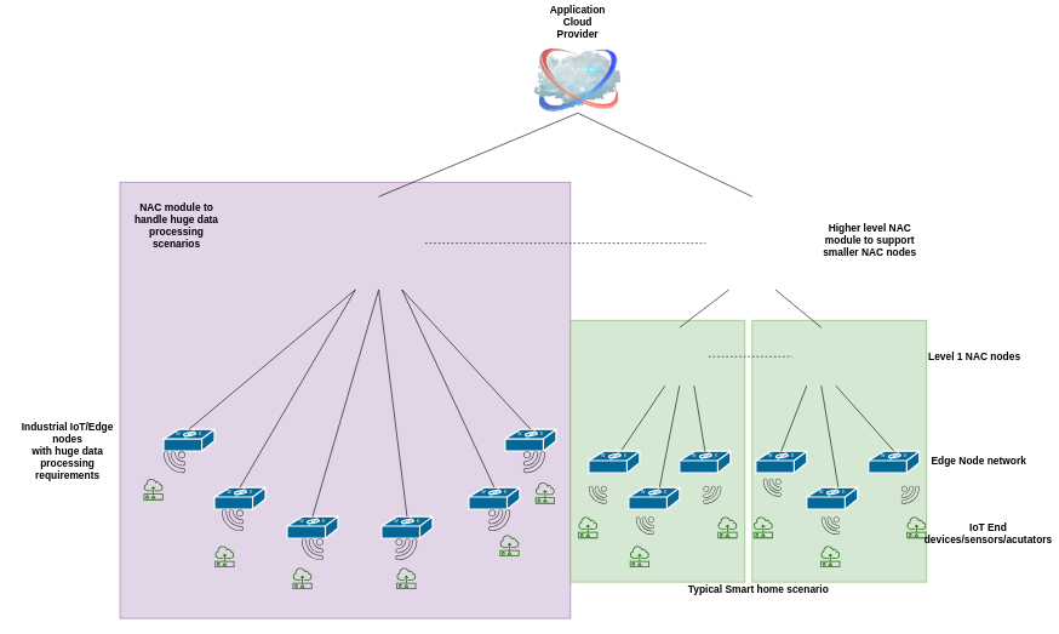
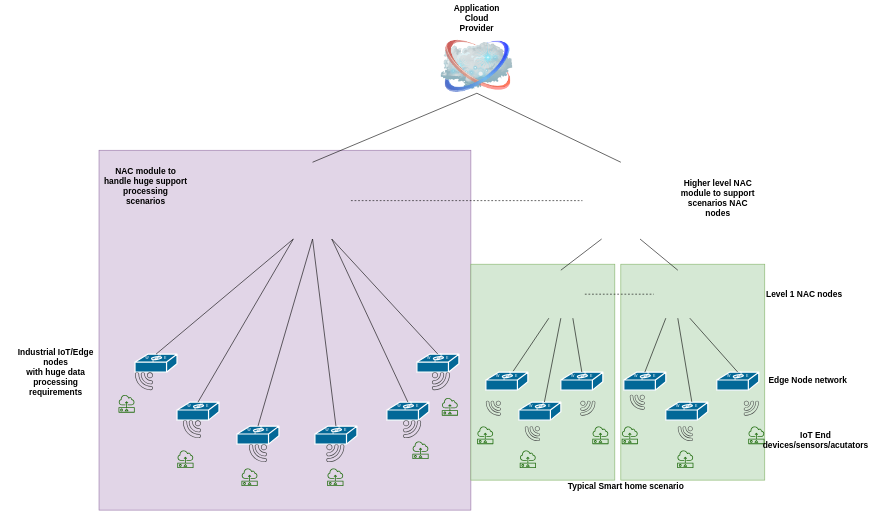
  <mxCell id="0" />
  <mxCell id="1" parent="0" />
  <mxCell id="2" value="" style="image;html=1;labelBackgroundColor=#ffffff;image=img/lib/clip_art/networking/Cloud_128x128.png" parent="1" vertex="1"><mxGeometry x="734" y="65" width="120" height="90" as="geometry" /></mxCell>
  <mxCell id="3" value="" style="shape=image;html=1;verticalAlign=top;verticalLabelPosition=bottom;labelBackgroundColor=#ffffff;imageAspect=0;aspect=fixed;image=https://cdn0.iconfinder.com/data/icons/business-and-education-1/512/221_computing_data__storage_network-128.png" parent="1" vertex="1"><mxGeometry x="970" y="270" width="128" height="128" as="geometry" /></mxCell>
  <mxCell id="4" value="" style="endArrow=none;html=1;exitX=0.5;exitY=0;exitDx=0;exitDy=0;entryX=0.5;entryY=1;entryDx=0;entryDy=0;" parent="1" source="3" target="2" edge="1"><mxGeometry width="50" height="50" relative="1" as="geometry"><mxPoint x="530" y="280" as="sourcePoint" /><mxPoint x="964" y="165" as="targetPoint" /></mxGeometry></mxCell>
  <mxCell id="5" value="" style="rounded=0;whiteSpace=wrap;html=1;fillColor=#e1d5e7;strokeColor=#9673a6;" parent="1" vertex="1"><mxGeometry x="164" y="250" width="620" height="600" as="geometry" /></mxCell>
  <mxCell id="6" value="" style="shape=image;html=1;verticalAlign=top;verticalLabelPosition=bottom;labelBackgroundColor=#ffffff;imageAspect=0;aspect=fixed;image=https://cdn0.iconfinder.com/data/icons/business-and-education-1/512/221_computing_data__storage_network-128.png" parent="1" vertex="1"><mxGeometry x="456" y="270" width="128" height="128" as="geometry" /></mxCell>
  <mxCell id="7" value="" style="shape=mxgraph.cisco.wireless.wireless_location_appliance;html=1;dashed=0;fillColor=#036897;strokeColor=#ffffff;strokeWidth=2;verticalLabelPosition=bottom;verticalAlign=top" parent="1" vertex="1"><mxGeometry x="294" y="670" width="70" height="30" as="geometry" /></mxCell>
  <mxCell id="8" value="" style="shape=mxgraph.cisco.wireless.wireless_location_appliance;html=1;dashed=0;fillColor=#036897;strokeColor=#ffffff;strokeWidth=2;verticalLabelPosition=bottom;verticalAlign=top" parent="1" vertex="1"><mxGeometry x="394" y="710" width="70" height="30" as="geometry" /></mxCell>
  <mxCell id="9" value="" style="shape=mxgraph.cisco.wireless.wireless_location_appliance;html=1;dashed=0;fillColor=#036897;strokeColor=#ffffff;strokeWidth=2;verticalLabelPosition=bottom;verticalAlign=top" parent="1" vertex="1"><mxGeometry x="524" y="710" width="70" height="30" as="geometry" /></mxCell>
  <mxCell id="10" value="" style="shape=mxgraph.cisco.wireless.wireless_location_appliance;html=1;dashed=0;fillColor=#036897;strokeColor=#ffffff;strokeWidth=2;verticalLabelPosition=bottom;verticalAlign=top" parent="1" vertex="1"><mxGeometry x="644" y="670" width="70" height="30" as="geometry" /></mxCell>
  <mxCell id="11" value="" style="shape=mxgraph.cisco.wireless.wireless_location_appliance;html=1;dashed=0;fillColor=#036897;strokeColor=#ffffff;strokeWidth=2;verticalLabelPosition=bottom;verticalAlign=top" parent="1" vertex="1"><mxGeometry x="224" y="590" width="70" height="30" as="geometry" /></mxCell>
  <mxCell id="12" value="" style="shape=mxgraph.cisco.wireless.wireless_location_appliance;html=1;dashed=0;fillColor=#036897;strokeColor=#ffffff;strokeWidth=2;verticalLabelPosition=bottom;verticalAlign=top" parent="1" vertex="1"><mxGeometry x="694" y="590" width="70" height="30" as="geometry" /></mxCell>
  <mxCell id="13" value="" style="endArrow=none;html=1;entryX=0.5;entryY=0;entryDx=0;entryDy=0;entryPerimeter=0;exitX=0.25;exitY=1;exitDx=0;exitDy=0;" parent="1" source="6" target="11" edge="1"><mxGeometry width="50" height="50" relative="1" as="geometry"><mxPoint x="224" y="810" as="sourcePoint" /><mxPoint x="274" y="760" as="targetPoint" /></mxGeometry></mxCell>
  <mxCell id="14" value="" style="endArrow=none;html=1;entryX=0.5;entryY=0;entryDx=0;entryDy=0;entryPerimeter=0;exitX=0.25;exitY=1;exitDx=0;exitDy=0;" parent="1" source="6" target="7" edge="1"><mxGeometry width="50" height="50" relative="1" as="geometry"><mxPoint x="498" y="408" as="sourcePoint" /><mxPoint x="269" y="600" as="targetPoint" /></mxGeometry></mxCell>
  <mxCell id="15" value="" style="endArrow=none;html=1;entryX=0.5;entryY=0;entryDx=0;entryDy=0;entryPerimeter=0;exitX=0.5;exitY=1;exitDx=0;exitDy=0;" parent="1" source="6" target="8" edge="1"><mxGeometry width="50" height="50" relative="1" as="geometry"><mxPoint x="498" y="408" as="sourcePoint" /><mxPoint x="339" y="680" as="targetPoint" /></mxGeometry></mxCell>
  <mxCell id="16" value="" style="endArrow=none;html=1;entryX=0.5;entryY=0;entryDx=0;entryDy=0;entryPerimeter=0;exitX=0.5;exitY=1;exitDx=0;exitDy=0;" parent="1" source="6" target="9" edge="1"><mxGeometry width="50" height="50" relative="1" as="geometry"><mxPoint x="530" y="408" as="sourcePoint" /><mxPoint x="439" y="720" as="targetPoint" /></mxGeometry></mxCell>
  <mxCell id="17" value="" style="endArrow=none;html=1;exitX=0.75;exitY=1;exitDx=0;exitDy=0;entryX=0.5;entryY=0;entryDx=0;entryDy=0;entryPerimeter=0;" parent="1" source="6" target="10" edge="1"><mxGeometry width="50" height="50" relative="1" as="geometry"><mxPoint x="530" y="408" as="sourcePoint" /><mxPoint x="674" y="660" as="targetPoint" /></mxGeometry></mxCell>
  <mxCell id="18" value="" style="endArrow=none;html=1;exitX=0.75;exitY=1;exitDx=0;exitDy=0;entryX=0.5;entryY=0;entryDx=0;entryDy=0;entryPerimeter=0;" parent="1" source="6" target="12" edge="1"><mxGeometry width="50" height="50" relative="1" as="geometry"><mxPoint x="562" y="408" as="sourcePoint" /><mxPoint x="689" y="680" as="targetPoint" /></mxGeometry></mxCell>
  <mxCell id="19" value="" style="pointerEvents=1;shadow=0;dashed=0;html=1;strokeColor=none;fillColor=#434445;aspect=fixed;labelPosition=center;verticalLabelPosition=bottom;verticalAlign=top;align=center;outlineConnect=0;shape=mxgraph.vvd.wi_fi;direction=south;" parent="1" vertex="1"><mxGeometry x="719" y="620" width="30" height="30" as="geometry" /></mxCell>
  <mxCell id="20" value="" style="outlineConnect=0;fontColor=#232F3E;gradientColor=none;fillColor=#277116;strokeColor=none;dashed=0;verticalLabelPosition=bottom;verticalAlign=top;align=center;html=1;fontSize=12;fontStyle=0;aspect=fixed;pointerEvents=1;shape=mxgraph.aws4.sensor;" parent="1" vertex="1"><mxGeometry x="196" y="657.5" width="28" height="30" as="geometry" /></mxCell>
  <mxCell id="21" value="" style="outlineConnect=0;fontColor=#232F3E;gradientColor=none;fillColor=#277116;strokeColor=none;dashed=0;verticalLabelPosition=bottom;verticalAlign=top;align=center;html=1;fontSize=12;fontStyle=0;aspect=fixed;pointerEvents=1;shape=mxgraph.aws4.sensor;" parent="1" vertex="1"><mxGeometry x="294" y="750" width="28" height="30" as="geometry" /></mxCell>
  <mxCell id="22" value="" style="outlineConnect=0;fontColor=#232F3E;gradientColor=none;fillColor=#277116;strokeColor=none;dashed=0;verticalLabelPosition=bottom;verticalAlign=top;align=center;html=1;fontSize=12;fontStyle=0;aspect=fixed;pointerEvents=1;shape=mxgraph.aws4.sensor;" parent="1" vertex="1"><mxGeometry x="401" y="780" width="28" height="30" as="geometry" /></mxCell>
  <mxCell id="23" value="" style="outlineConnect=0;fontColor=#232F3E;gradientColor=none;fillColor=#277116;strokeColor=none;dashed=0;verticalLabelPosition=bottom;verticalAlign=top;align=center;html=1;fontSize=12;fontStyle=0;aspect=fixed;pointerEvents=1;shape=mxgraph.aws4.sensor;" parent="1" vertex="1"><mxGeometry x="544" y="780" width="28" height="30" as="geometry" /></mxCell>
  <mxCell id="24" value="" style="outlineConnect=0;fontColor=#232F3E;gradientColor=none;fillColor=#277116;strokeColor=none;dashed=0;verticalLabelPosition=bottom;verticalAlign=top;align=center;html=1;fontSize=12;fontStyle=0;aspect=fixed;pointerEvents=1;shape=mxgraph.aws4.sensor;" parent="1" vertex="1"><mxGeometry x="686" y="735" width="28" height="30" as="geometry" /></mxCell>
  <mxCell id="25" value="" style="outlineConnect=0;fontColor=#232F3E;gradientColor=none;fillColor=#277116;strokeColor=none;dashed=0;verticalLabelPosition=bottom;verticalAlign=top;align=center;html=1;fontSize=12;fontStyle=0;aspect=fixed;pointerEvents=1;shape=mxgraph.aws4.sensor;" parent="1" vertex="1"><mxGeometry x="735" y="662.5" width="28" height="30" as="geometry" /></mxCell>
  <mxCell id="26" value="" style="pointerEvents=1;shadow=0;dashed=0;html=1;strokeColor=none;fillColor=#434445;aspect=fixed;labelPosition=center;verticalLabelPosition=bottom;verticalAlign=top;align=center;outlineConnect=0;shape=mxgraph.vvd.wi_fi;direction=south;" parent="1" vertex="1"><mxGeometry x="671" y="700" width="30" height="30" as="geometry" /></mxCell>
  <mxCell id="27" value="" style="pointerEvents=1;shadow=0;dashed=0;html=1;strokeColor=none;fillColor=#434445;aspect=fixed;labelPosition=center;verticalLabelPosition=bottom;verticalAlign=top;align=center;outlineConnect=0;shape=mxgraph.vvd.wi_fi;direction=south;" parent="1" vertex="1"><mxGeometry x="543" y="740" width="30" height="30" as="geometry" /></mxCell>
  <mxCell id="28" value="" style="pointerEvents=1;shadow=0;dashed=0;html=1;strokeColor=none;fillColor=#434445;aspect=fixed;labelPosition=center;verticalLabelPosition=bottom;verticalAlign=top;align=center;outlineConnect=0;shape=mxgraph.vvd.wi_fi;direction=west;" parent="1" vertex="1"><mxGeometry x="414" y="740" width="30" height="30" as="geometry" /></mxCell>
  <mxCell id="29" value="" style="pointerEvents=1;shadow=0;dashed=0;html=1;strokeColor=none;fillColor=#434445;aspect=fixed;labelPosition=center;verticalLabelPosition=bottom;verticalAlign=top;align=center;outlineConnect=0;shape=mxgraph.vvd.wi_fi;direction=west;" parent="1" vertex="1"><mxGeometry x="304" y="700" width="30" height="30" as="geometry" /></mxCell>
  <mxCell id="30" value="" style="pointerEvents=1;shadow=0;dashed=0;html=1;strokeColor=none;fillColor=#434445;aspect=fixed;labelPosition=center;verticalLabelPosition=bottom;verticalAlign=top;align=center;outlineConnect=0;shape=mxgraph.vvd.wi_fi;direction=west;" parent="1" vertex="1"><mxGeometry x="224" y="620" width="30" height="30" as="geometry" /></mxCell>
  <mxCell id="31" value="" style="endArrow=none;html=1;exitX=0.5;exitY=0;exitDx=0;exitDy=0;entryX=0.5;entryY=1;entryDx=0;entryDy=0;" parent="1" source="6" edge="1" target="2"><mxGeometry width="50" height="50" relative="1" as="geometry"><mxPoint x="498" y="408" as="sourcePoint" /><mxPoint x="524" y="200" as="targetPoint" /></mxGeometry></mxCell>
  <mxCell id="32" value="" style="rounded=0;whiteSpace=wrap;html=1;fillColor=#d5e8d4;strokeColor=#82b366;" parent="1" vertex="1"><mxGeometry x="784" y="440" width="240" height="360" as="geometry" /></mxCell>
  <mxCell id="33" value="" style="shape=mxgraph.cisco.wireless.wireless_location_appliance;html=1;dashed=0;fillColor=#036897;strokeColor=#ffffff;strokeWidth=2;verticalLabelPosition=bottom;verticalAlign=top" parent="1" vertex="1"><mxGeometry x="864" y="670" width="70" height="30" as="geometry" /></mxCell>
  <mxCell id="34" value="" style="shape=mxgraph.cisco.wireless.wireless_location_appliance;html=1;dashed=0;fillColor=#036897;strokeColor=#ffffff;strokeWidth=2;verticalLabelPosition=bottom;verticalAlign=top" parent="1" vertex="1"><mxGeometry x="809" y="620" width="70" height="30" as="geometry" /></mxCell>
  <mxCell id="35" value="" style="shape=mxgraph.cisco.wireless.wireless_location_appliance;html=1;dashed=0;fillColor=#036897;strokeColor=#ffffff;strokeWidth=2;verticalLabelPosition=bottom;verticalAlign=top" parent="1" vertex="1"><mxGeometry x="934" y="620" width="70" height="30" as="geometry" /></mxCell>
  <mxCell id="36" value="" style="endArrow=none;html=1;exitX=0.25;exitY=1;exitDx=0;exitDy=0;entryX=0.651;entryY=-0.056;entryDx=0;entryDy=0;entryPerimeter=0;" parent="1" target="34" edge="1"><mxGeometry width="50" height="50" relative="1" as="geometry"><mxPoint x="914" y="530" as="sourcePoint" /><mxPoint x="739" y="600" as="targetPoint" /></mxGeometry></mxCell>
  <mxCell id="37" value="" style="endArrow=none;html=1;exitX=0.5;exitY=1;exitDx=0;exitDy=0;entryX=0.608;entryY=-0.004;entryDx=0;entryDy=0;entryPerimeter=0;" parent="1" target="33" edge="1"><mxGeometry width="50" height="50" relative="1" as="geometry"><mxPoint x="934" y="530" as="sourcePoint" /><mxPoint x="864.57" y="628.32" as="targetPoint" /></mxGeometry></mxCell>
  <mxCell id="38" value="" style="endArrow=none;html=1;exitX=0.75;exitY=1;exitDx=0;exitDy=0;entryX=0.5;entryY=0;entryDx=0;entryDy=0;entryPerimeter=0;" parent="1" target="35" edge="1"><mxGeometry width="50" height="50" relative="1" as="geometry"><mxPoint x="954" y="530" as="sourcePoint" /><mxPoint x="916.56" y="679.88" as="targetPoint" /></mxGeometry></mxCell>
  <mxCell id="39" value="" style="pointerEvents=1;shadow=0;dashed=0;html=1;strokeColor=none;fillColor=#434445;aspect=fixed;labelPosition=center;verticalLabelPosition=bottom;verticalAlign=top;align=center;outlineConnect=0;shape=mxgraph.vvd.wi_fi;direction=west;" parent="1" vertex="1"><mxGeometry x="809" y="667.5" width="25" height="25" as="geometry" /></mxCell>
  <mxCell id="40" value="" style="pointerEvents=1;shadow=0;dashed=0;html=1;strokeColor=none;fillColor=#434445;aspect=fixed;labelPosition=center;verticalLabelPosition=bottom;verticalAlign=top;align=center;outlineConnect=0;shape=mxgraph.vvd.wi_fi;direction=west;" parent="1" vertex="1"><mxGeometry x="874" y="710" width="25" height="25" as="geometry" /></mxCell>
  <mxCell id="41" value="" style="pointerEvents=1;shadow=0;dashed=0;html=1;strokeColor=none;fillColor=#434445;aspect=fixed;labelPosition=center;verticalLabelPosition=bottom;verticalAlign=top;align=center;outlineConnect=0;shape=mxgraph.vvd.wi_fi;direction=south;" parent="1" vertex="1"><mxGeometry x="966.5" y="667.5" width="25" height="25" as="geometry" /></mxCell>
  <mxCell id="42" value="" style="outlineConnect=0;fontColor=#232F3E;gradientColor=none;fillColor=#277116;strokeColor=none;dashed=0;verticalLabelPosition=bottom;verticalAlign=top;align=center;html=1;fontSize=12;fontStyle=0;aspect=fixed;pointerEvents=1;shape=mxgraph.aws4.sensor;" parent="1" vertex="1"><mxGeometry x="986" y="710" width="28" height="30" as="geometry" /></mxCell>
  <mxCell id="43" value="" style="outlineConnect=0;fontColor=#232F3E;gradientColor=none;fillColor=#277116;strokeColor=none;dashed=0;verticalLabelPosition=bottom;verticalAlign=top;align=center;html=1;fontSize=12;fontStyle=0;aspect=fixed;pointerEvents=1;shape=mxgraph.aws4.sensor;" parent="1" vertex="1"><mxGeometry x="865" y="750" width="28" height="30" as="geometry" /></mxCell>
  <mxCell id="44" value="" style="outlineConnect=0;fontColor=#232F3E;gradientColor=none;fillColor=#277116;strokeColor=none;dashed=0;verticalLabelPosition=bottom;verticalAlign=top;align=center;html=1;fontSize=12;fontStyle=0;aspect=fixed;pointerEvents=1;shape=mxgraph.aws4.sensor;" parent="1" vertex="1"><mxGeometry x="794" y="710" width="28" height="30" as="geometry" /></mxCell>
  <mxCell id="45" value="" style="rounded=0;whiteSpace=wrap;html=1;fillColor=#d5e8d4;strokeColor=#82b366;" parent="1" vertex="1"><mxGeometry x="1034" y="440" width="240" height="360" as="geometry" /></mxCell>
  <mxCell id="46" value="" style="shape=mxgraph.cisco.wireless.wireless_location_appliance;html=1;dashed=0;fillColor=#036897;strokeColor=#ffffff;strokeWidth=2;verticalLabelPosition=bottom;verticalAlign=top" parent="1" vertex="1"><mxGeometry x="1039" y="620" width="70" height="30" as="geometry" /></mxCell>
  <mxCell id="47" value="" style="shape=mxgraph.cisco.wireless.wireless_location_appliance;html=1;dashed=0;fillColor=#036897;strokeColor=#ffffff;strokeWidth=2;verticalLabelPosition=bottom;verticalAlign=top" parent="1" vertex="1"><mxGeometry x="1109" y="670" width="70" height="30" as="geometry" /></mxCell>
  <mxCell id="48" value="" style="shape=mxgraph.cisco.wireless.wireless_location_appliance;html=1;dashed=0;fillColor=#036897;strokeColor=#ffffff;strokeWidth=2;verticalLabelPosition=bottom;verticalAlign=top" parent="1" vertex="1"><mxGeometry x="1194" y="620" width="70" height="30" as="geometry" /></mxCell>
  <mxCell id="49" value="" style="endArrow=none;html=1;exitX=0.25;exitY=1;exitDx=0;exitDy=0;entryX=0.5;entryY=0;entryDx=0;entryDy=0;entryPerimeter=0;" parent="1" target="46" edge="1"><mxGeometry width="50" height="50" relative="1" as="geometry"><mxPoint x="1109" y="530" as="sourcePoint" /><mxPoint x="916.56" y="679.88" as="targetPoint" /></mxGeometry></mxCell>
  <mxCell id="50" value="" style="endArrow=none;html=1;exitX=0.5;exitY=1;exitDx=0;exitDy=0;entryX=0.619;entryY=-0.019;entryDx=0;entryDy=0;entryPerimeter=0;" parent="1" target="47" edge="1"><mxGeometry width="50" height="50" relative="1" as="geometry"><mxPoint x="1129" y="530" as="sourcePoint" /><mxPoint x="1144" y="660" as="targetPoint" /></mxGeometry></mxCell>
  <mxCell id="51" value="" style="endArrow=none;html=1;exitX=0.75;exitY=1;exitDx=0;exitDy=0;entryX=0.5;entryY=0;entryDx=0;entryDy=0;entryPerimeter=0;" parent="1" target="48" edge="1"><mxGeometry width="50" height="50" relative="1" as="geometry"><mxPoint x="1149" y="530" as="sourcePoint" /><mxPoint x="1162.33" y="679.43" as="targetPoint" /></mxGeometry></mxCell>
  <mxCell id="52" value="" style="pointerEvents=1;shadow=0;dashed=0;html=1;strokeColor=none;fillColor=#434445;aspect=fixed;labelPosition=center;verticalLabelPosition=bottom;verticalAlign=top;align=center;outlineConnect=0;shape=mxgraph.vvd.wi_fi;direction=south;" parent="1" vertex="1"><mxGeometry x="1239" y="667.5" width="25" height="25" as="geometry" /></mxCell>
  <mxCell id="53" value="" style="pointerEvents=1;shadow=0;dashed=0;html=1;strokeColor=none;fillColor=#434445;aspect=fixed;labelPosition=center;verticalLabelPosition=bottom;verticalAlign=top;align=center;outlineConnect=0;shape=mxgraph.vvd.wi_fi;direction=west;" parent="1" vertex="1"><mxGeometry x="1129" y="710" width="25" height="25" as="geometry" /></mxCell>
  <mxCell id="54" value="" style="pointerEvents=1;shadow=0;dashed=0;html=1;strokeColor=none;fillColor=#434445;aspect=fixed;labelPosition=center;verticalLabelPosition=bottom;verticalAlign=top;align=center;outlineConnect=0;shape=mxgraph.vvd.wi_fi;direction=west;" parent="1" vertex="1"><mxGeometry x="1049" y="657.5" width="25" height="25" as="geometry" /></mxCell>
  <mxCell id="55" value="" style="outlineConnect=0;fontColor=#232F3E;gradientColor=none;fillColor=#277116;strokeColor=none;dashed=0;verticalLabelPosition=bottom;verticalAlign=top;align=center;html=1;fontSize=12;fontStyle=0;aspect=fixed;pointerEvents=1;shape=mxgraph.aws4.sensor;" parent="1" vertex="1"><mxGeometry x="1246" y="710" width="28" height="30" as="geometry" /></mxCell>
  <mxCell id="56" value="" style="outlineConnect=0;fontColor=#232F3E;gradientColor=none;fillColor=#277116;strokeColor=none;dashed=0;verticalLabelPosition=bottom;verticalAlign=top;align=center;html=1;fontSize=12;fontStyle=0;aspect=fixed;pointerEvents=1;shape=mxgraph.aws4.sensor;" parent="1" vertex="1"><mxGeometry x="1127.5" y="750" width="28" height="30" as="geometry" /></mxCell>
  <mxCell id="57" value="" style="outlineConnect=0;fontColor=#232F3E;gradientColor=none;fillColor=#277116;strokeColor=none;dashed=0;verticalLabelPosition=bottom;verticalAlign=top;align=center;html=1;fontSize=12;fontStyle=0;aspect=fixed;pointerEvents=1;shape=mxgraph.aws4.sensor;" parent="1" vertex="1"><mxGeometry x="1035" y="710" width="28" height="30" as="geometry" /></mxCell>
  <mxCell id="58" value="" style="endArrow=none;html=1;entryX=0.25;entryY=1;entryDx=0;entryDy=0;exitX=0.5;exitY=0;exitDx=0;exitDy=0;" parent="1" target="3" edge="1"><mxGeometry width="50" height="50" relative="1" as="geometry"><mxPoint x="934" y="450" as="sourcePoint" /><mxPoint x="1012" y="408" as="targetPoint" /></mxGeometry></mxCell>
  <mxCell id="59" value="" style="endArrow=none;html=1;entryX=0.75;entryY=1;entryDx=0;entryDy=0;exitX=0.5;exitY=0;exitDx=0;exitDy=0;" parent="1" target="3" edge="1"><mxGeometry width="50" height="50" relative="1" as="geometry"><mxPoint x="1129" y="450" as="sourcePoint" /><mxPoint x="1094" y="400" as="targetPoint" /></mxGeometry></mxCell>
  <mxCell id="60" value="" style="endArrow=none;dashed=1;html=1;entryX=0;entryY=0.5;entryDx=0;entryDy=0;exitX=1;exitY=0.5;exitDx=0;exitDy=0;" parent="1" edge="1"><mxGeometry width="50" height="50" relative="1" as="geometry"><mxPoint x="974" y="490" as="sourcePoint" /><mxPoint x="1089" y="490" as="targetPoint" /></mxGeometry></mxCell>
- <mxCell id="61" value="&lt;b&gt;&lt;font style=&quot;font-size: 14px&quot;&gt;NAC module to handle huge data processing&lt;br&gt;scenarios&lt;/font&gt;&lt;/b&gt;" style="text;html=1;strokeColor=none;fillColor=none;align=center;verticalAlign=middle;whiteSpace=wrap;rounded=0;" parent="1" vertex="1"><mxGeometry x="170" y="280" width="144" height="60" as="geometry" /></mxCell>
+ <mxCell id="61" value="&lt;b&gt;&lt;font style=&quot;font-size: 14px&quot;&gt;NAC module to handle huge support processing&lt;br&gt;scenarios&lt;/font&gt;&lt;/b&gt;" style="text;html=1;strokeColor=none;fillColor=none;align=center;verticalAlign=middle;whiteSpace=wrap;rounded=0;" parent="1" vertex="1"><mxGeometry x="170" y="280" width="144" height="60" as="geometry" /></mxCell>
  <mxCell id="62" value="" style="endArrow=none;dashed=1;html=1;entryX=0;entryY=0.5;entryDx=0;entryDy=0;exitX=1;exitY=0.5;exitDx=0;exitDy=0;" parent="1" source="6" target="3" edge="1"><mxGeometry width="50" height="50" relative="1" as="geometry"><mxPoint x="164" y="920" as="sourcePoint" /><mxPoint x="214" y="870" as="targetPoint" /></mxGeometry></mxCell>
  <mxCell id="63" value="" style="shape=image;html=1;verticalAlign=top;verticalLabelPosition=bottom;labelBackgroundColor=#ffffff;imageAspect=0;aspect=fixed;image=https://cdn0.iconfinder.com/data/icons/business-and-education-1/512/221_computing_data__storage_network-128.png" vertex="1" parent="1"><mxGeometry x="1082.5" y="445" width="90" height="90" as="geometry" /></mxCell>
  <mxCell id="64" value="" style="shape=image;html=1;verticalAlign=top;verticalLabelPosition=bottom;labelBackgroundColor=#ffffff;imageAspect=0;aspect=fixed;image=https://cdn0.iconfinder.com/data/icons/business-and-education-1/512/221_computing_data__storage_network-128.png" vertex="1" parent="1"><mxGeometry x="886.5" y="445" width="90" height="90" as="geometry" /></mxCell>
- <mxCell id="65" value="&lt;b&gt;&lt;font style=&quot;font-size: 14px&quot;&gt;Higher level NAC module to support smaller NAC nodes&lt;/font&gt;&lt;/b&gt;" style="text;html=1;strokeColor=none;fillColor=none;align=center;verticalAlign=middle;whiteSpace=wrap;rounded=0;" vertex="1" parent="1"><mxGeometry x="1124" y="300" width="144" height="60" as="geometry" /></mxCell>
+ <mxCell id="65" value="&lt;b&gt;&lt;font style=&quot;font-size: 14px&quot;&gt;Higher level NAC module to support scenarios NAC nodes&lt;/font&gt;&lt;/b&gt;" style="text;html=1;strokeColor=none;fillColor=none;align=center;verticalAlign=middle;whiteSpace=wrap;rounded=0;" vertex="1" parent="1"><mxGeometry x="1124" y="300" width="144" height="60" as="geometry" /></mxCell>
  <mxCell id="66" value="&lt;b&gt;&lt;font style=&quot;font-size: 14px&quot;&gt;Level 1 NAC nodes&lt;/font&gt;&lt;/b&gt;" style="text;html=1;strokeColor=none;fillColor=none;align=center;verticalAlign=middle;whiteSpace=wrap;rounded=0;" vertex="1" parent="1"><mxGeometry x="1268" y="460" width="144" height="60" as="geometry" /></mxCell>
  <mxCell id="67" value="&lt;b&gt;&lt;font style=&quot;font-size: 14px&quot;&gt;Edge Node network&lt;/font&gt;&lt;/b&gt;" style="text;html=1;strokeColor=none;fillColor=none;align=center;verticalAlign=middle;whiteSpace=wrap;rounded=0;" vertex="1" parent="1"><mxGeometry x="1274" y="602.5" width="144" height="60" as="geometry" /></mxCell>
  <mxCell id="68" value="&lt;b&gt;&lt;font style=&quot;font-size: 14px&quot;&gt;IoT End devices/sensors/acutators&lt;/font&gt;&lt;/b&gt;" style="text;html=1;strokeColor=none;fillColor=none;align=center;verticalAlign=middle;whiteSpace=wrap;rounded=0;" vertex="1" parent="1"><mxGeometry x="1284" y="695" width="150" height="75" as="geometry" /></mxCell>
  <mxCell id="69" value="&lt;b&gt;&lt;font style=&quot;font-size: 14px&quot;&gt;Industrial IoT/Edge nodes&lt;br&gt;with huge data processing requirements&lt;/font&gt;&lt;/b&gt;" style="text;html=1;strokeColor=none;fillColor=none;align=center;verticalAlign=middle;whiteSpace=wrap;rounded=0;" vertex="1" parent="1"><mxGeometry x="20" y="590" width="144" height="60" as="geometry" /></mxCell>
  <mxCell id="70" value="&lt;b&gt;&lt;font style=&quot;font-size: 14px&quot;&gt;Typical Smart home scenario&lt;/font&gt;&lt;/b&gt;" style="text;html=1;resizable=0;points=[];autosize=1;align=left;verticalAlign=top;spacingTop=-4;" vertex="1" parent="1"><mxGeometry x="944" y="800" width="210" height="20" as="geometry" /></mxCell>
  <mxCell id="71" value="&lt;b&gt;&lt;font style=&quot;font-size: 14px&quot;&gt;Application Cloud Provider&lt;/font&gt;&lt;/b&gt;" style="text;html=1;strokeColor=none;fillColor=none;align=center;verticalAlign=middle;whiteSpace=wrap;rounded=0;" vertex="1" parent="1"><mxGeometry x="774" y="20" width="40" height="20" as="geometry" /></mxCell>
